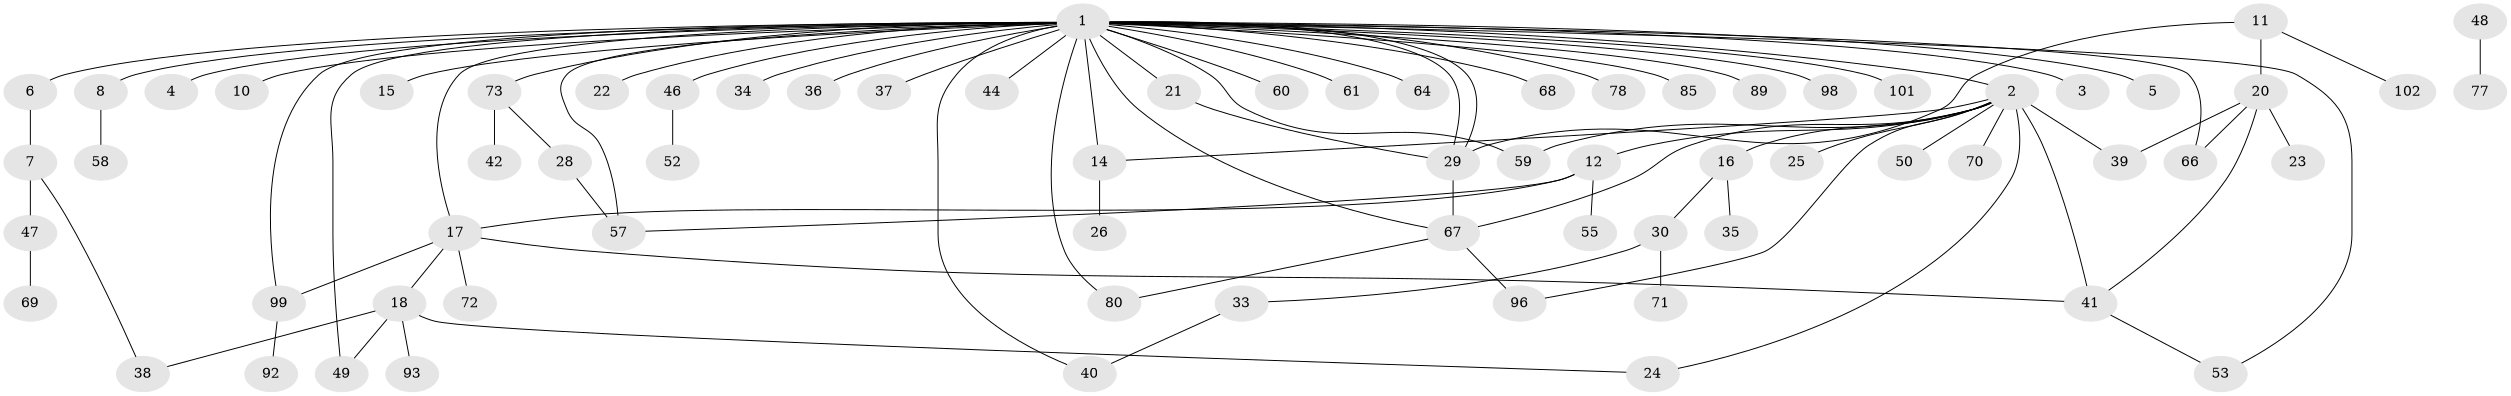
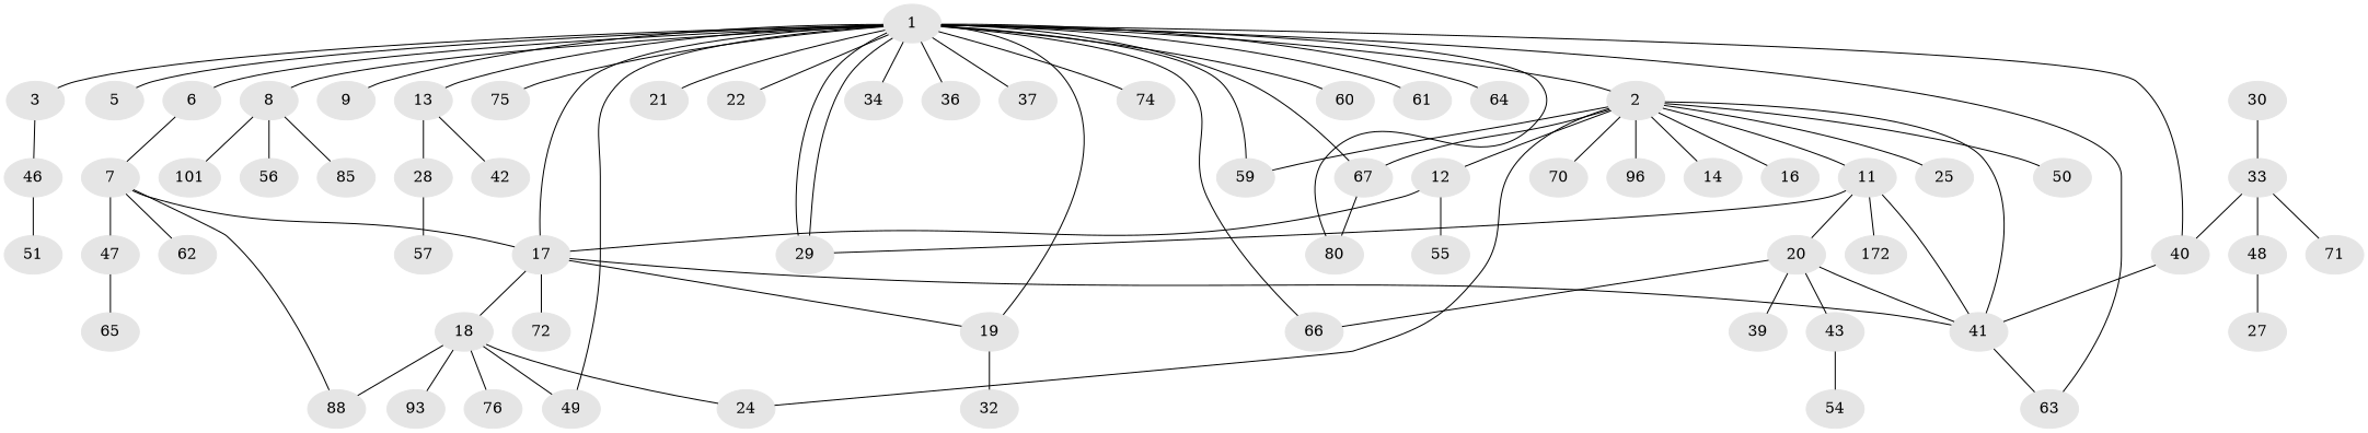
  graph {
    node [color=gray90 style=filled]
    1 [super="+4"]
    2 [super="+45"]
    3
    5
    6
    8
-   9 [super="+88" label=4]
-   10
-   13 [super="+95" label=73]
+   9 [super="+88"]
+   13 [super="+95"]
    14
-   15
+   15 [label=75]
    17 [super="+65"]
-   19 [super="+27" label=99]
+   19 [super="+27"]
    21
    22
    29 [super="+90"]
    34
    36 [super="+99"]
    37
    40 [super="+75"]
-   44
+   44 [label=74]
    46
    49 [super="+83"]
-   53 [super="+91"]
+   53 [super="+91" label=63]
    57 [super="+84"]
    59
    60
    61
    64
    66
    67 [super="+100"]
-   68
-   78 [super="+81"]
    80 [super="+97"]
    85
-   89
-   98
    101
    11 [super="+94"]
    12
    16 [super="+82"]
    24
    25 [super="+73"]
    41 [super="+87"]
    50
    70
    96
    7 [super="+79"]
-   56 [label=58]
+   56
    28 [super="+31"]
    42
-   26
    18 [super="+23"]
    72
-   32 [label=92]
-   52
+   32
+   52 [label=51]
    20 [super="+58"]
-   102
+   102 [label=172]
    55
    30 [super="+93"]
-   35 [super="+51"]
-   38 [super="+86"]
+   38 [super="+86" label=88]
    47 [super="+74"]
-   69
+   62
+   69 [label=65]
    39
-   43 [label=23]
+   43
    33
    71
+   76
    n71 [label=93]
+   54
    48 [super="+63"]
-   77
+   77 [label=27]
    1 -- 2
    1 -- 3
    1 -- 5
    1 -- 6
    1 -- 8
    1 -- 9
-   1 -- 10
    1 -- 13
-   1 -- 14 [weight=2]
    1 -- 15
    1 -- 17
    1 -- 19
    1 -- 21
    1 -- 22
    1 -- 29
    1 -- 29
    1 -- 34
    1 -- 36
    1 -- 37
    1 -- 40
    1 -- 44
-   1 -- 46
+   3 -- 46
    1 -- 49
    1 -- 53
-   1 -- 57
    1 -- 59
    1 -- 60
    1 -- 61
    1 -- 64
    1 -- 66
    1 -- 67
-   1 -- 68
-   1 -- 78
    1 -- 80
-   1 -- 85
-   1 -- 89
-   1 -- 98
-   1 -- 101
+   8 -- 85
+   8 -- 101
    2 -- 14
    2 -- 59
    2 -- 67
-   2 -- 39
+   2 -- 11
    2 -- 12
    2 -- 16
    2 -- 24
    2 -- 25
    2 -- 41
    2 -- 50
    2 -- 70
    2 -- 96
    6 -- 7
    8 -- 56
    13 -- 28
    13 -- 42
-   14 -- 26
    17 -- 19
    17 -- 41
    17 -- 18
    17 -- 72
    19 -- 32
-   21 -- 29
-   29 -- 67
+   40 -- 41
    46 -- 52
    67 -- 80
-   67 -- 96
    11 -- 29
+   11 -- 41
    11 -- 20
    11 -- 102
    12 -- 17
-   12 -- 57
    12 -- 55
-   16 -- 30
-   16 -- 35
    41 -- 53
+   7 -- 17
    7 -- 38
    7 -- 47
+   7 -- 62
    28 -- 57
    18 -- 49
    18 -- 24
    18 -- 38
+   18 -- 76
    18 -- n71
    20 -- 66
    20 -- 41
    20 -- 39
    20 -- 43
    30 -- 33
-   30 -- 71
+   33 -- 71
    47 -- 69
+   43 -- 54
    33 -- 40
+   33 -- 48
    48 -- 77
  }
